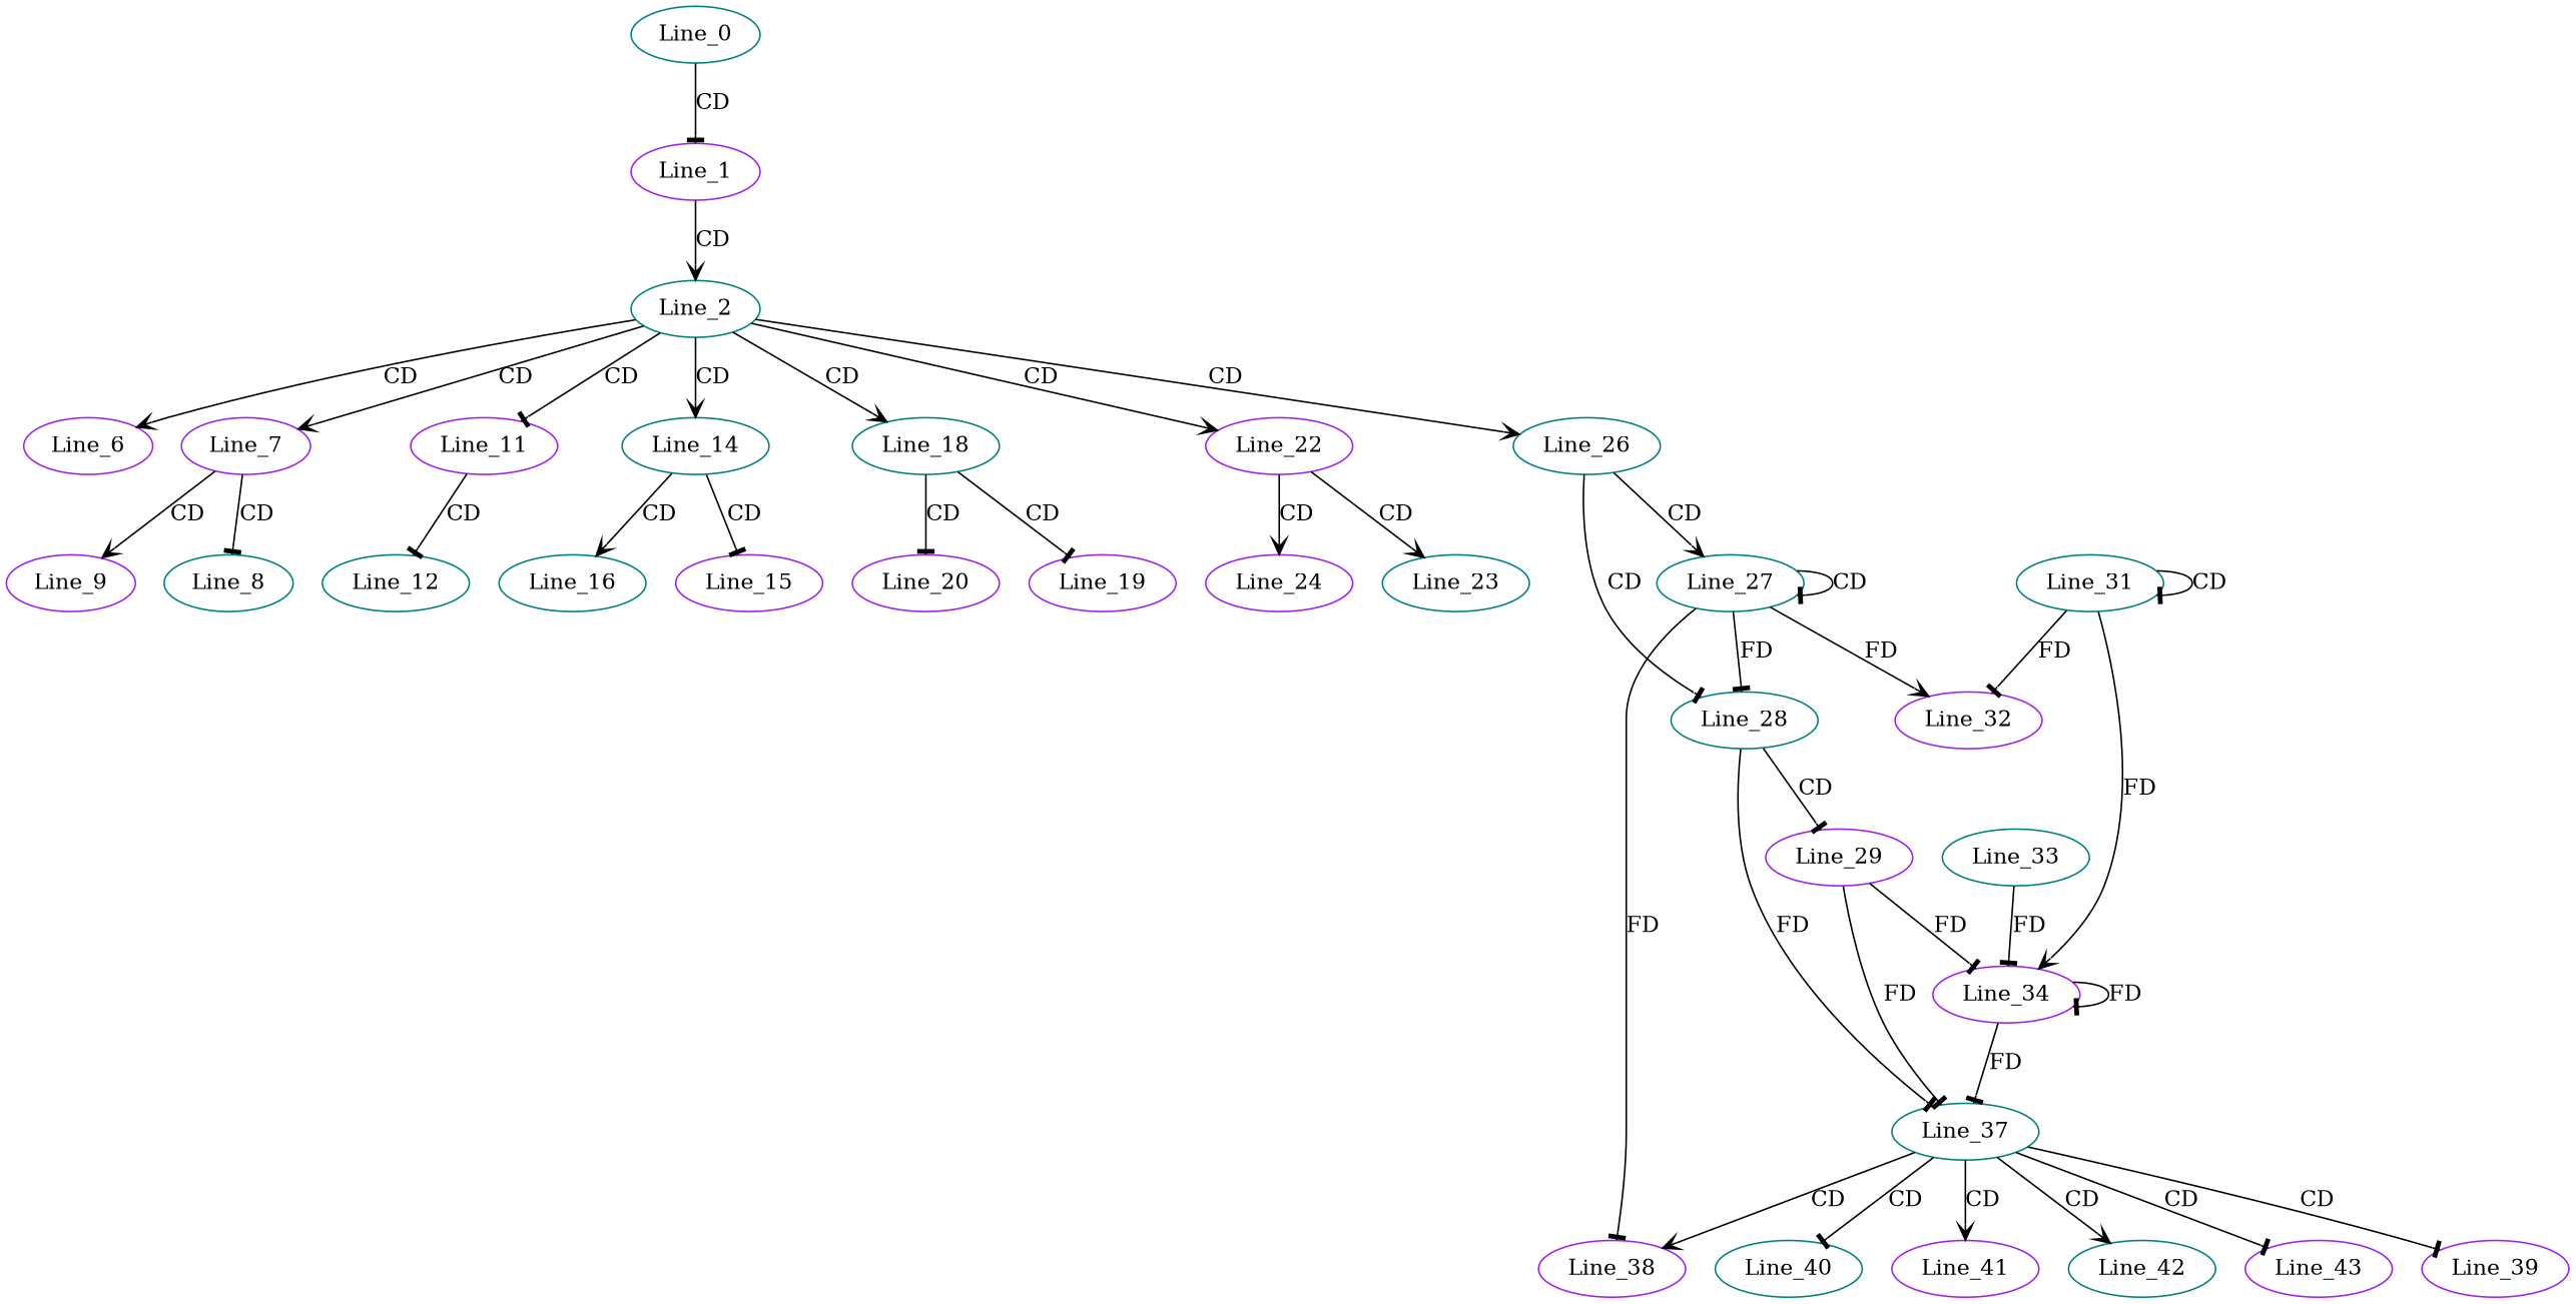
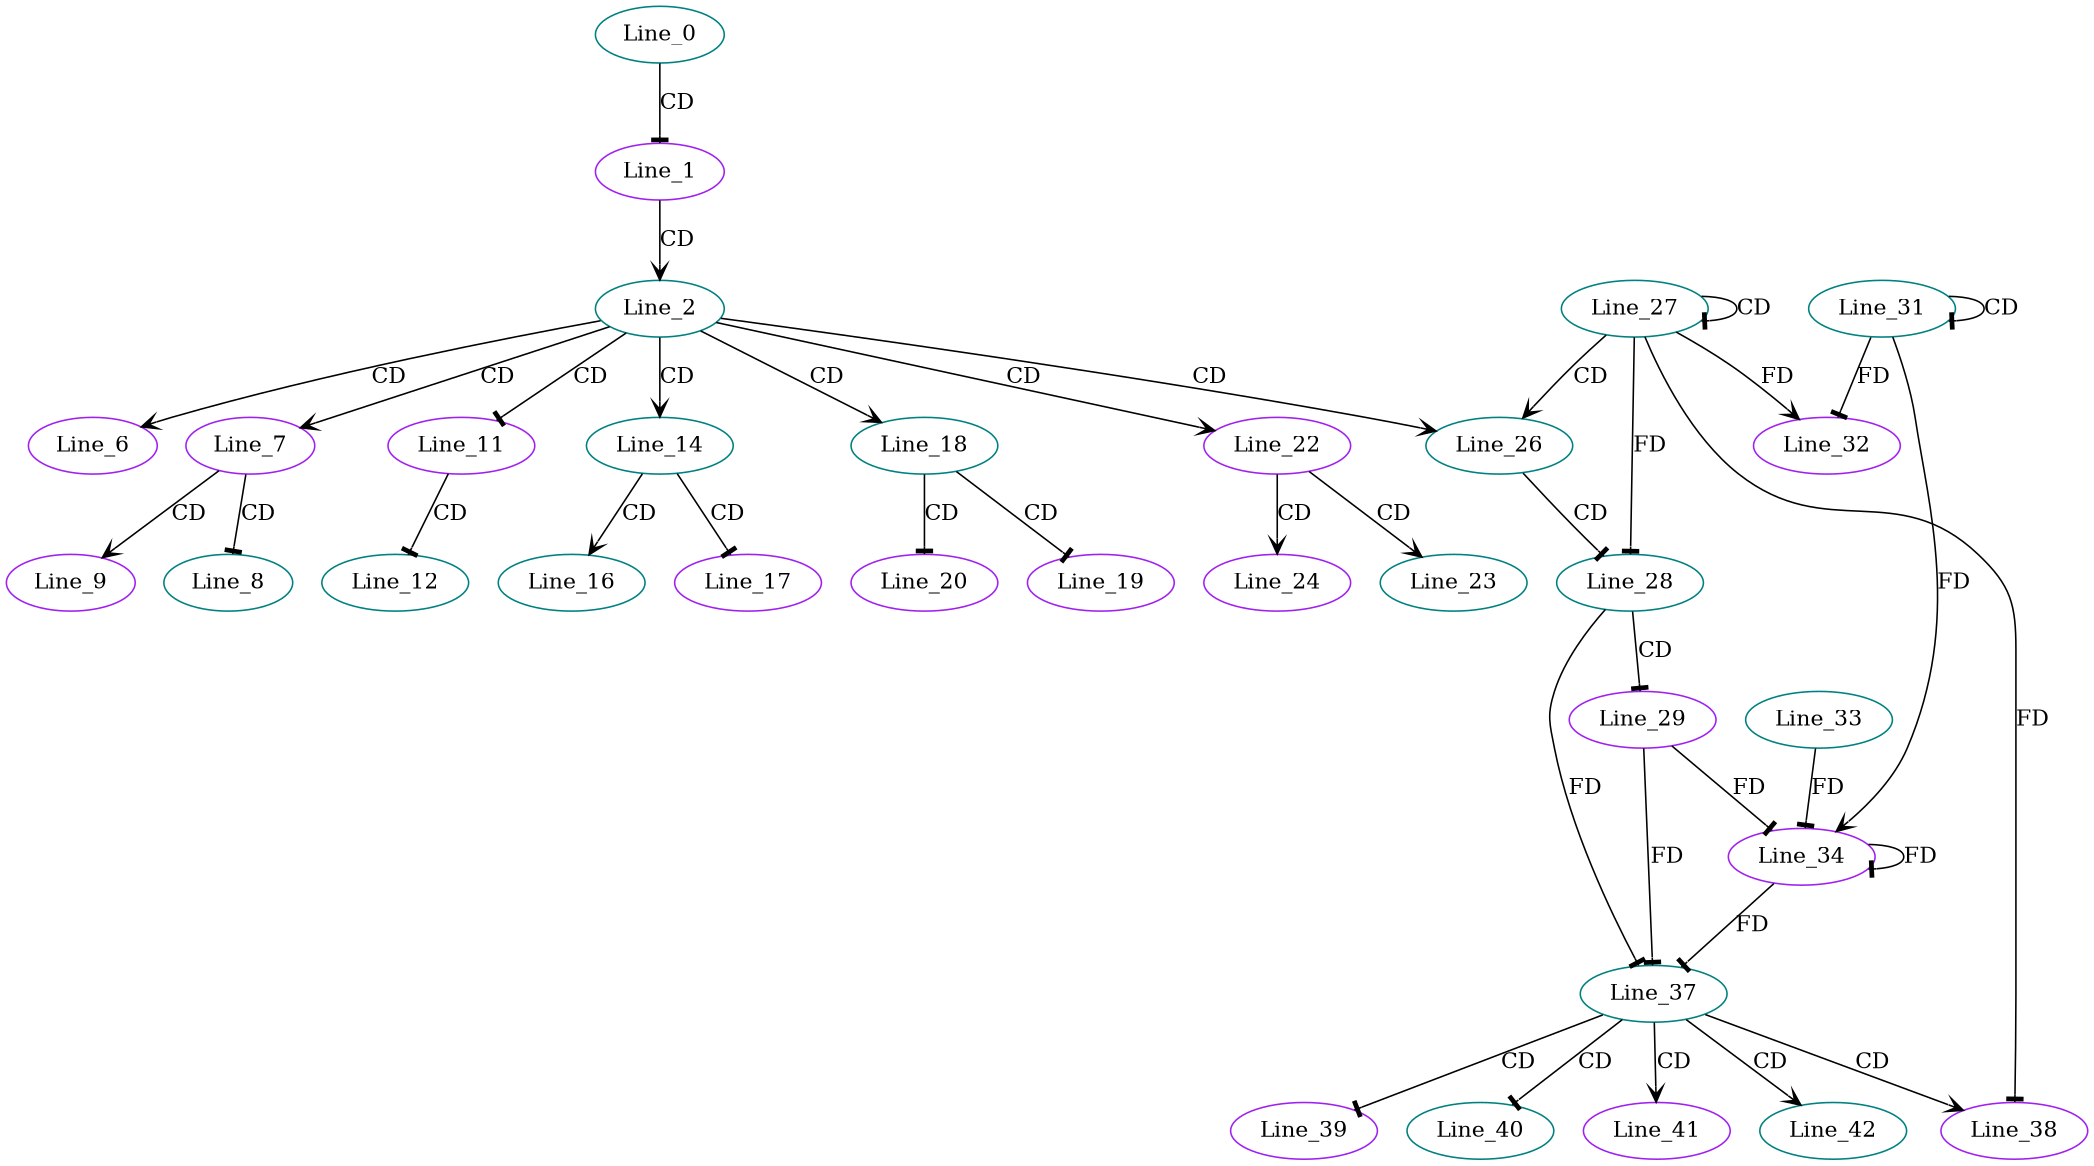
  digraph {
    node [color=purple]
    edge [arrowhead=tee]
    Line_0 [color=teal]
    Line_1
    Line_2 [color=teal]
    Line_6
    Line_7
    Line_11
    Line_14 [color=teal]
    Line_18 [color=teal]
    Line_22
    Line_26 [color=teal]
    Line_8 [color=teal]
    Line_9
    Line_12 [color=teal]
-   Line_15
+   Line_15 [label=Line_17]
    Line_16 [color=teal]
    Line_19
    Line_20
    Line_23 [color=teal]
    Line_24
    Line_27 [color=teal]
    Line_28 [color=teal]
    Line_32
    Line_38
    Line_29
    Line_37 [color=teal]
    Line_34
    Line_39
    Line_40 [color=teal]
    Line_41
    Line_42 [color=teal]
-   Line_43
    Line_31 [color=teal]
    Line_33 [color=teal]
    Line_0 -> Line_1 [label=CD]
    Line_1 -> Line_2 [arrowhead=vee label=CD]
    Line_2 -> Line_6 [arrowhead=vee label=CD]
    Line_2 -> Line_7 [arrowhead=vee label=CD]
    Line_2 -> Line_11 [label=CD]
    Line_2 -> Line_14 [arrowhead=vee label=CD]
    Line_2 -> Line_18 [arrowhead=vee label=CD]
    Line_2 -> Line_22 [arrowhead=vee label=CD]
    Line_2 -> Line_26 [arrowhead=vee label=CD]
    Line_7 -> Line_8 [label=CD]
    Line_7 -> Line_9 [arrowhead=vee label=CD]
    Line_11 -> Line_12 [label=CD]
    Line_14 -> Line_15 [label=CD]
    Line_14 -> Line_16 [arrowhead=vee label=CD]
    Line_18 -> Line_19 [label=CD]
    Line_18 -> Line_20 [label=CD]
    Line_22 -> Line_23 [arrowhead=vee label=CD]
    Line_22 -> Line_24 [arrowhead=vee label=CD]
-   Line_26 -> Line_27 [arrowhead=vee label=CD]
+   Line_27 -> Line_26 [arrowhead=vee label=CD]
    Line_26 -> Line_28 [label=CD]
    Line_27 -> Line_27 [label=CD]
    Line_27 -> Line_28 [label=FD]
    Line_27 -> Line_32 [arrowhead=vee label=FD]
    Line_27 -> Line_38 [label=FD]
    Line_28 -> Line_29 [label=CD]
    Line_28 -> Line_37 [label=FD]
    Line_29 -> Line_37 [label=FD]
    Line_29 -> Line_34 [label=FD]
    Line_37 -> Line_38 [arrowhead=vee label=CD]
    Line_37 -> Line_39 [label=CD]
    Line_37 -> Line_40 [label=CD]
    Line_37 -> Line_41 [arrowhead=vee label=CD]
    Line_37 -> Line_42 [arrowhead=vee label=CD]
-   Line_37 -> Line_43 [label=CD]
    Line_34 -> Line_37 [label=FD]
    Line_34 -> Line_34 [label=FD]
    Line_31 -> Line_32 [label=FD]
    Line_31 -> Line_34 [arrowhead=vee label=FD]
    Line_31 -> Line_31 [label=CD]
    Line_33 -> Line_34 [label=FD]
  }
